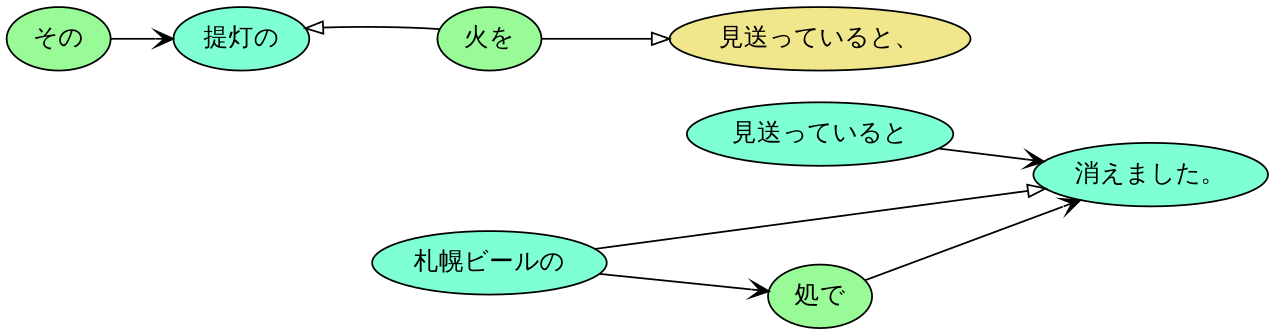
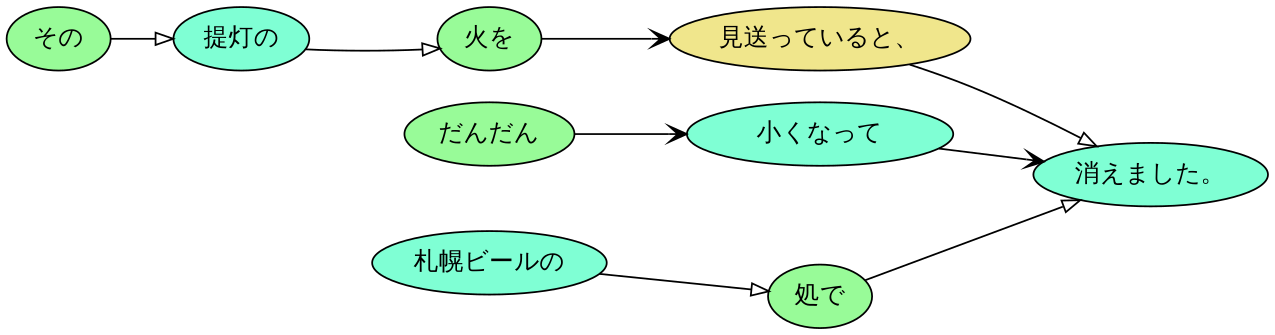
  digraph {
    rankdir=LR
    node [fillcolor=palegreen style=filled]
    edge [arrowhead=onormal]
    n1 [label="その"]
    n2 [fillcolor=aquamarine label="提灯の"]
    n3 [label="火を"]
    n4 [fillcolor=khaki label="見送っていると、"]
    n5 [fillcolor=aquamarine label="消えました。"]
-   n7 [fillcolor=aquamarine label="見送っていると"]
+   n6 [label="だんだん"]
+   n7 [fillcolor=aquamarine label="小くなって"]
    n8 [fillcolor=aquamarine label="札幌ビールの"]
    n9 [label="処で"]
-   n1 -> n2 [arrowhead=vee]
-   n3 -> n2
-   n3 -> n4
-   n8 -> n5
+   n1 -> n2
+   n2 -> n3
+   n3 -> n4 [arrowhead=vee]
+   n4 -> n5
+   n6 -> n7 [arrowhead=vee]
    n7 -> n5 [arrowhead=vee]
-   n8 -> n9 [arrowhead=vee]
-   n9 -> n5 [arrowhead=vee]
+   n8 -> n9
+   n9 -> n5
  }
